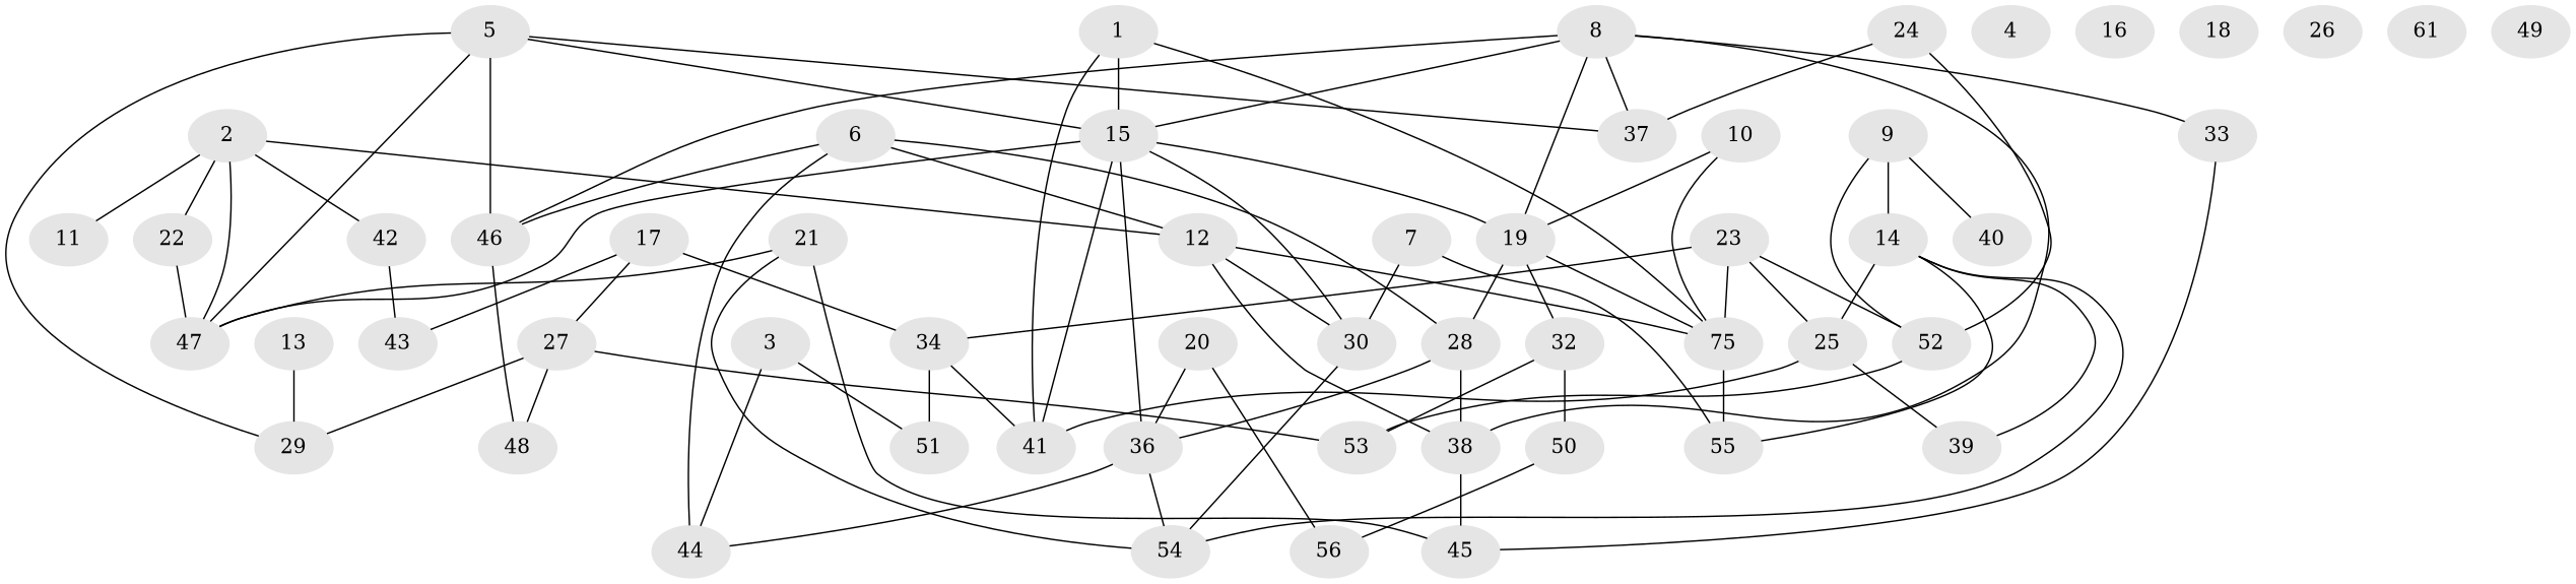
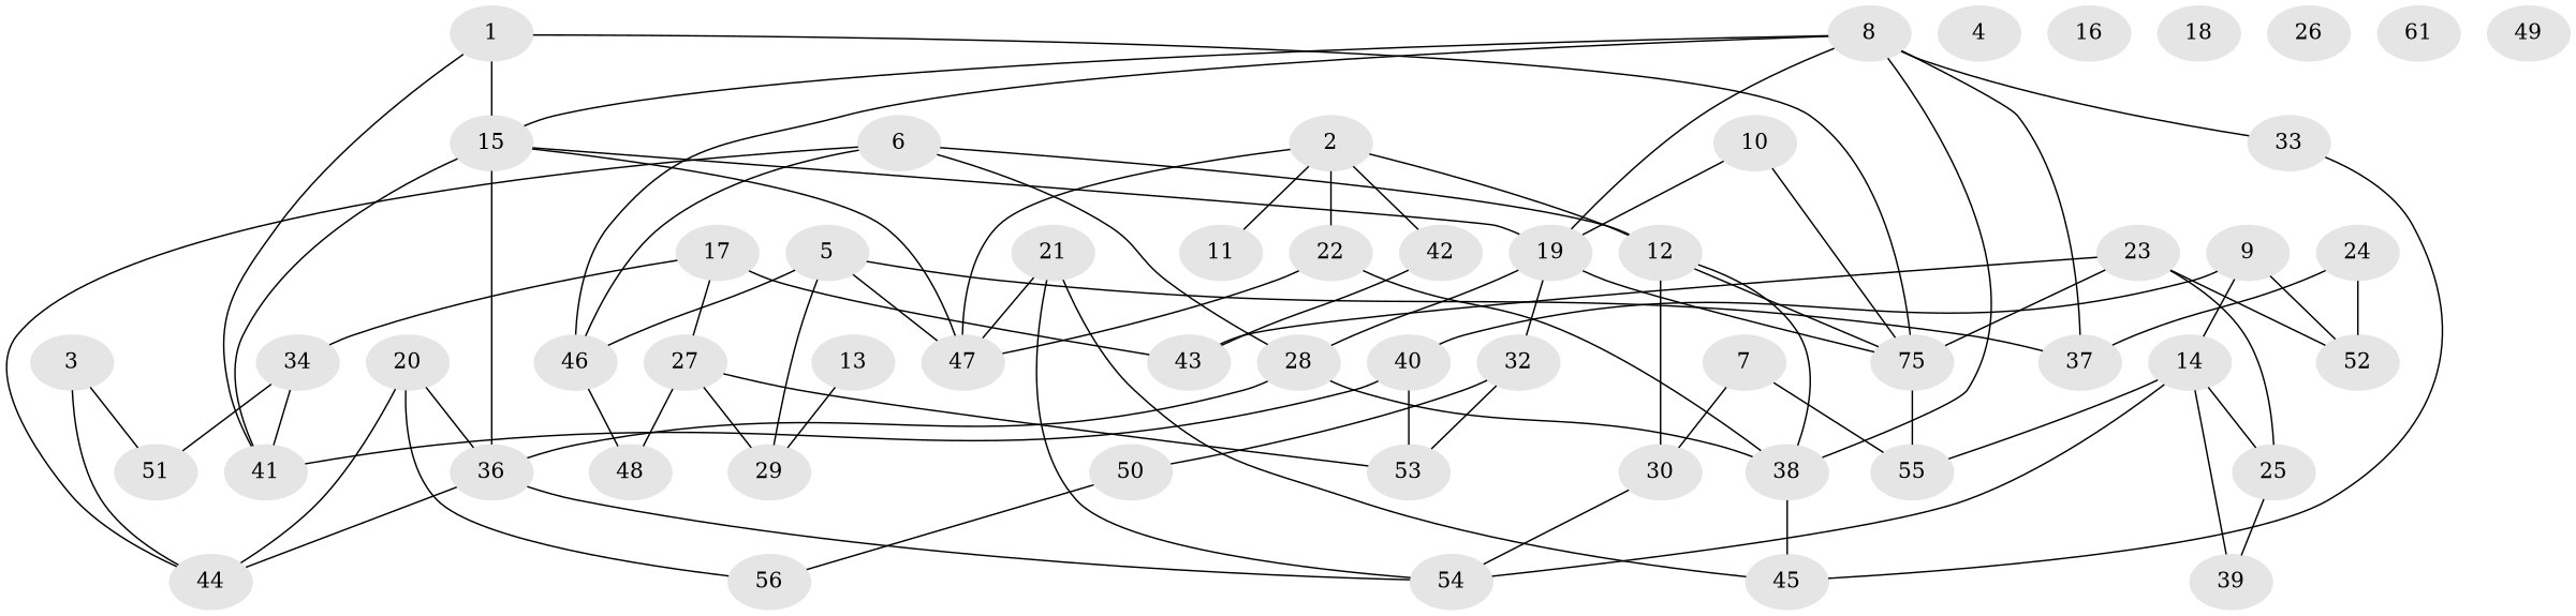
  graph {
    node [color=gray90 style=filled]
    1
    15
    n3 [label=75]
    41
    47
    30
    19
    36
    55
    2
    11
    12
    22
    42
    38
    43
    3
    44
    51
    4
    5
    29
    37
    46
    48
    6
    28
    7
    54
    8
    33
    32
    45
    9
    14
    40
    52
    25
    39
    53
    10
    13
    16
    17
    27
    34
    18
    50
    20
    56
    21
    23
    24
    26
    n55 [label=61]
    49
    1 -- 15
    1 -- n3
    1 -- 41
    15 -- 41
    15 -- 47
-   15 -- 30
    15 -- 19
    15 -- 36
    n3 -- 55
    30 -- 54
    19 -- n3
    19 -- 28
    19 -- 32
    36 -- 44
    36 -- 54
    2 -- 47
    2 -- 11
    2 -- 12
    2 -- 22
    2 -- 42
    12 -- n3
    12 -- 30
    12 -- 38
    22 -- 47
+   22 -- 38
    42 -- 43
    38 -- 45
    3 -- 44
    3 -- 51
-   5 -- 15
    5 -- 47
    5 -- 29
    5 -- 37
    5 -- 46
    46 -- 48
    6 -- 12
    6 -- 44
    6 -- 46
    6 -- 28
    28 -- 36
    28 -- 38
    7 -- 30
    7 -- 55
    8 -- 15
    8 -- 19
    8 -- 38
    8 -- 37
    8 -- 46
    8 -- 33
    33 -- 45
    32 -- 53
    32 -- 50
    9 -- 14
    9 -- 40
    9 -- 52
    14 -- 55
    14 -- 54
    14 -- 25
    14 -- 39
-   52 -- 53
-   25 -- 41
+   40 -- 53
+   40 -- 41
    25 -- 39
    10 -- n3
    10 -- 19
    13 -- 29
    17 -- 43
    17 -- 27
    17 -- 34
    27 -- 29
    27 -- 48
    27 -- 53
    34 -- 41
    34 -- 51
    50 -- 56
    20 -- 36
+   20 -- 44
    20 -- 56
    21 -- 47
    21 -- 54
    21 -- 45
    23 -- n3
-   23 -- 34
+   23 -- 43
    23 -- 52
    23 -- 25
    24 -- 37
    24 -- 52
  }
